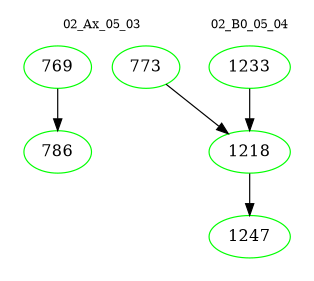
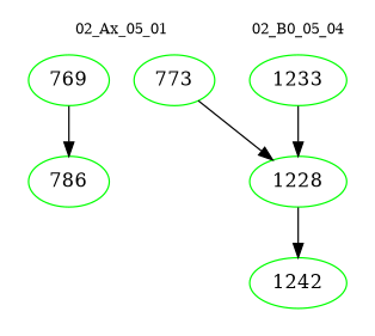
  digraph {
    node [color=green]
    edge [color=black]
    n1 [label=773]
    n2 [label=769]
    n3 [label=786]
    n4 [label=1233]
-   n5 [label=1218]
-   n6 [label=1247]
+   n5 [label=1228]
+   n6 [label=1242]
    subgraph cluster_1 {
      color=white
      fontsize=10
-     label="02_Ax_05_03"
+     label="02_Ax_05_01"
      n1
      n2
      n3
    }
    subgraph cluster_2 {
      color=white
      fontsize=10
      label="02_B0_05_04"
      n4
      n5
      n6
    }
    n1 -> n5
    n2 -> n3
    n4 -> n5
    n5 -> n6
  }
